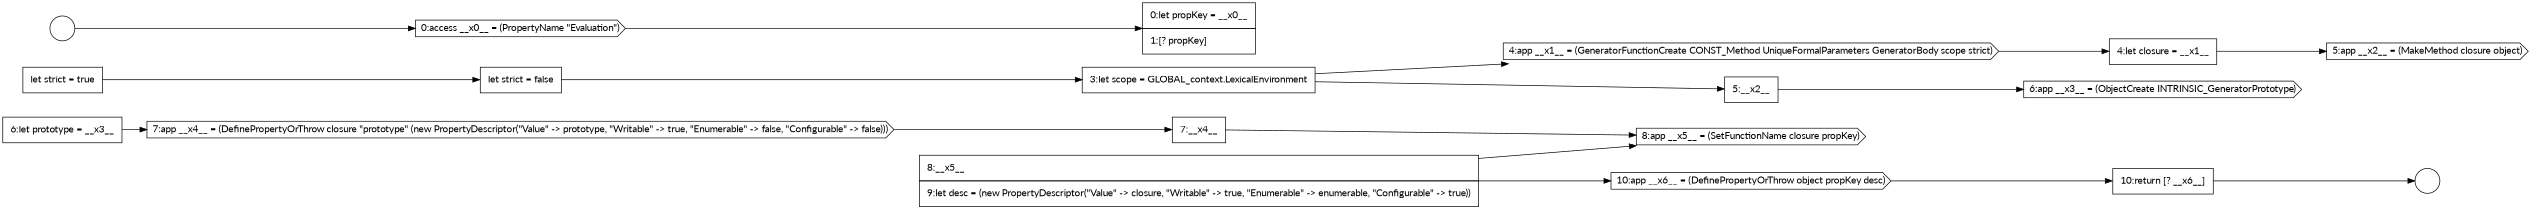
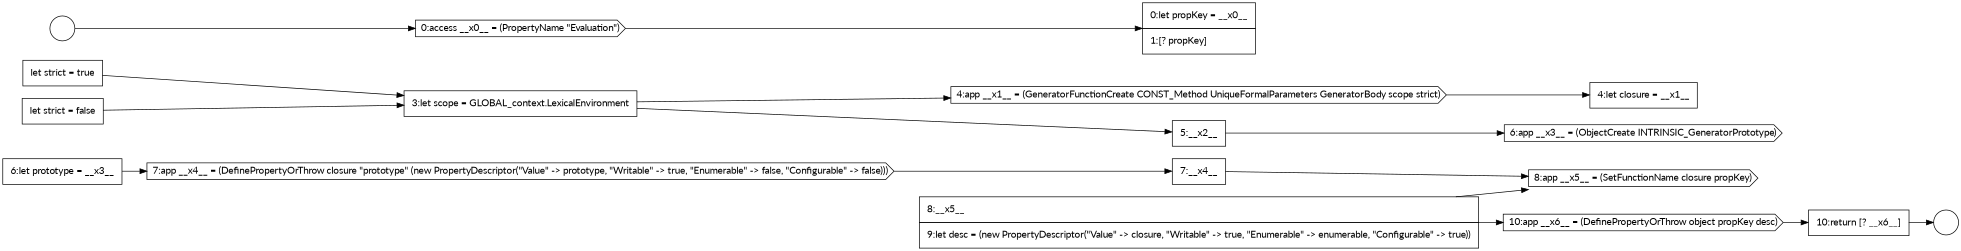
  digraph {
    fontname=Lato
    rankdir=LR
    node [color=black fillcolor=white fontname=Lato shape=none style=filled margin=0]
    edge [color=black fontname=Lato]
    n1 [label=<<font color="black">8:app __x5__ = (SetFunctionName closure propKey)</font>> shape=cds margin=""]
    n2 [label=<<font color="black">     <table border="0" cellborder="1" cellspacing="0" cellpadding="10">       <tr><td align="left">8:__x5__</td></tr>       <tr><td align="left">9:let desc = (new PropertyDescriptor(&quot;Value&quot; -&gt; closure, &quot;Writable&quot; -&gt; true, &quot;Enumerable&quot; -&gt; enumerable, &quot;Configurable&quot; -&gt; true))</td></tr>     </table>   </font>>]
    n3 [label=<<font color="black">10:app __x6__ = (DefinePropertyOrThrow object propKey desc)</font>> shape=cds margin=""]
    n4 [label=<<font color="black">     <table border="0" cellborder="1" cellspacing="0" cellpadding="10">       <tr><td align="left">let strict = true</td></tr>     </table>   </font>>]
    n5 [label=<<font color="black">     <table border="0" cellborder="1" cellspacing="0" cellpadding="10">       <tr><td align="left">3:let scope = GLOBAL_context.LexicalEnvironment</td></tr>     </table>   </font>>]
    n6 [label=<<font color="black">     <table border="0" cellborder="1" cellspacing="0" cellpadding="10">       <tr><td align="left">let strict = false</td></tr>     </table>   </font>>]
    n7 [label=<<font color="black">     <table border="0" cellborder="1" cellspacing="0" cellpadding="10">       <tr><td align="left">6:let prototype = __x3__</td></tr>     </table>   </font>>]
    n8 [label=<<font color="black">7:app __x4__ = (DefinePropertyOrThrow closure &quot;prototype&quot; (new PropertyDescriptor(&quot;Value&quot; -&gt; prototype, &quot;Writable&quot; -&gt; true, &quot;Enumerable&quot; -&gt; false, &quot;Configurable&quot; -&gt; false)))</font>> shape=cds margin=""]
    n9 [label=<<font color="black">     <table border="0" cellborder="1" cellspacing="0" cellpadding="10">       <tr><td align="left">7:__x4__</td></tr>     </table>   </font>>]
    n10 [label=<<font color="black">     <table border="0" cellborder="1" cellspacing="0" cellpadding="10">       <tr><td align="left">4:let closure = __x1__</td></tr>     </table>   </font>>]
-   n11 [label=<<font color="black">5:app __x2__ = (MakeMethod closure object)</font>> shape=cds margin=""]
    n12 [label=" " shape=circle margin=""]
    n13 [label=<<font color="black">0:access __x0__ = (PropertyName &quot;Evaluation&quot;)</font>> shape=cds margin=""]
    n14 [label=<<font color="black">     <table border="0" cellborder="1" cellspacing="0" cellpadding="10">       <tr><td align="left">0:let propKey = __x0__</td></tr>       <tr><td align="left">1:[? propKey]</td></tr>     </table>   </font>>]
    n15 [label=<<font color="black">     <table border="0" cellborder="1" cellspacing="0" cellpadding="10">       <tr><td align="left">10:return [? __x6__]</td></tr>     </table>   </font>>]
    n16 [label=<<font color="black">4:app __x1__ = (GeneratorFunctionCreate CONST_Method UniqueFormalParameters GeneratorBody scope strict)</font>> shape=cds margin=""]
    n17 [label=<<font color="black">     <table border="0" cellborder="1" cellspacing="0" cellpadding="10">       <tr><td align="left">5:__x2__</td></tr>     </table>   </font>>]
    n18 [label=<<font color="black">6:app __x3__ = (ObjectCreate INTRINSIC_GeneratorPrototype)</font>> shape=cds margin=""]
    n19 [label=" " shape=circle margin=""]
    n2 -> n1
    n2 -> n3
    n3 -> n15
-   n4 -> n6
+   n4 -> n5
    n5 -> n16
    n5 -> n17
    n6 -> n5
    n7 -> n8
    n8 -> n9
    n9 -> n1
-   n10 -> n11
    n12 -> n13
    n13 -> n14
    n15 -> n19
    n16 -> n10
    n17 -> n18
  }
